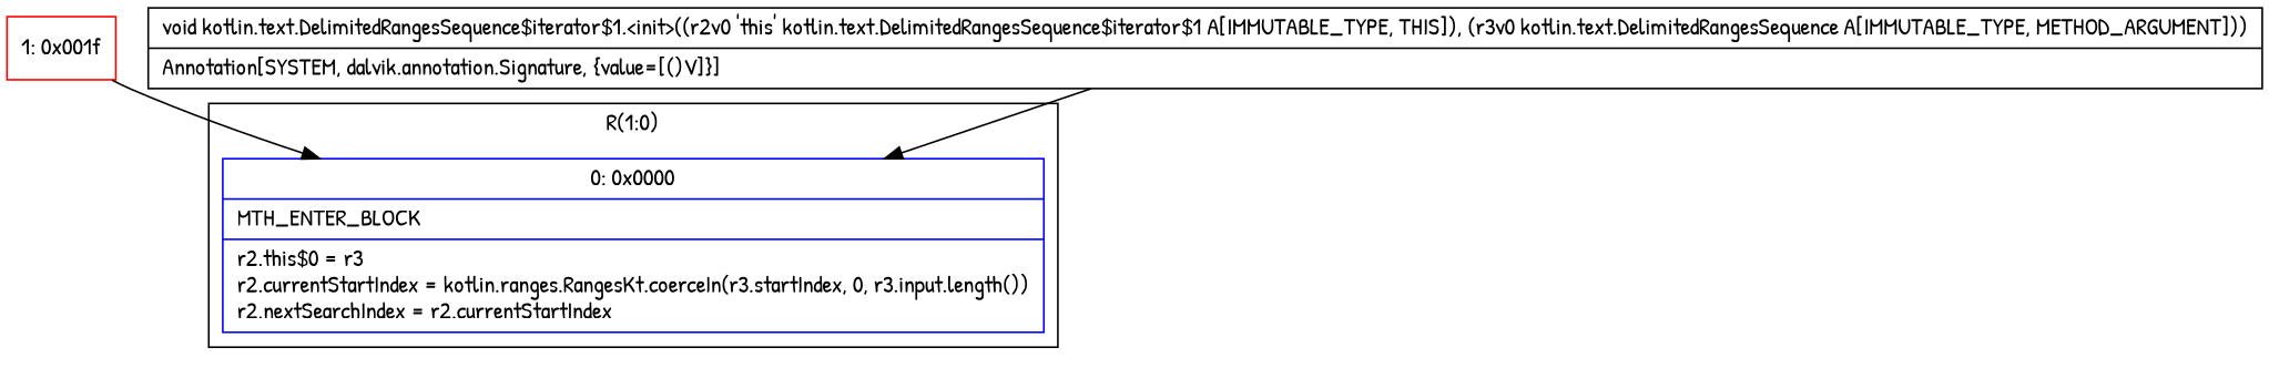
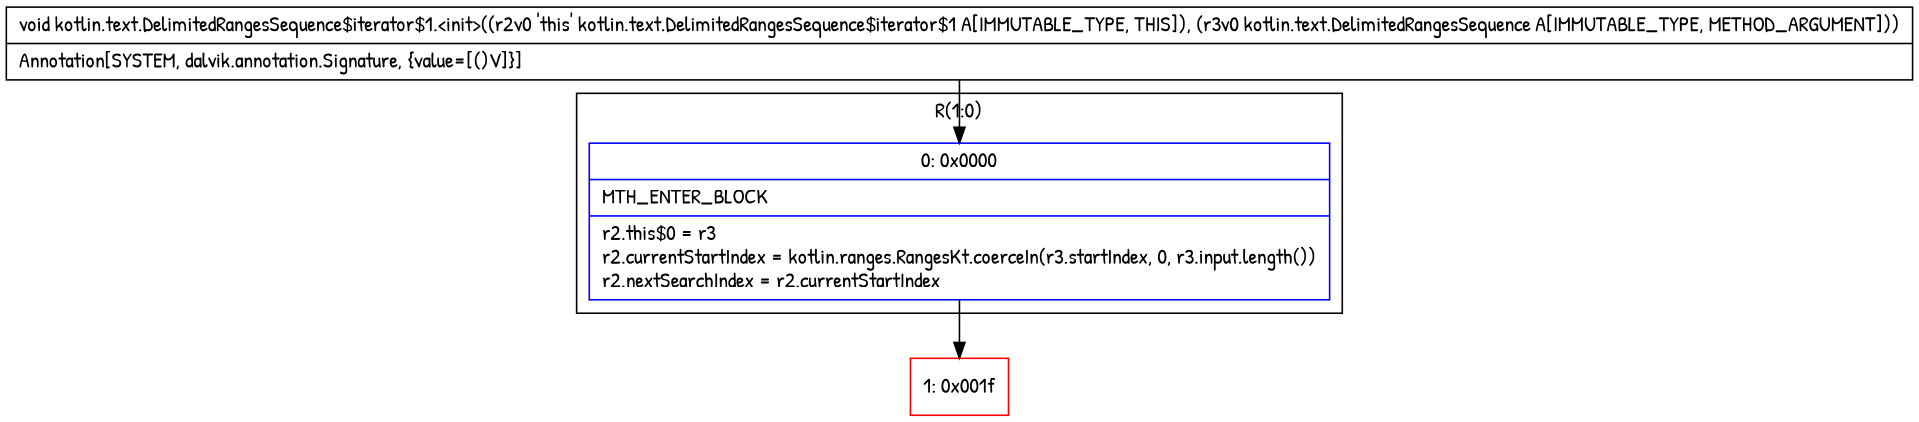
  digraph {
    fontname="Patrick Hand"
    node [shape=record fontname="Patrick Hand"]
    edge [fontname="Patrick Hand"]
    n1 [color=blue label="{0\:\ 0x0000|MTH_ENTER_BLOCK\l|r2.this$0 = r3\lr2.currentStartIndex = kotlin.ranges.RangesKt.coerceIn(r3.startIndex, 0, r3.input.length())\lr2.nextSearchIndex = r2.currentStartIndex\l}"]
    n2 [color=red label="{1\:\ 0x001f}"]
    n3 [label="{void kotlin.text.DelimitedRangesSequence$iterator$1.\<init\>((r2v0 'this' kotlin.text.DelimitedRangesSequence$iterator$1 A[IMMUTABLE_TYPE, THIS]), (r3v0 kotlin.text.DelimitedRangesSequence A[IMMUTABLE_TYPE, METHOD_ARGUMENT]))  | Annotation[SYSTEM, dalvik.annotation.Signature, \{value=[()V]\}]\l}"]
    subgraph cluster_1 {
      label="R(1:0)"
      n1
    }
-   n2 -> n1
+   n1 -> n2
    n3 -> n1
  }
